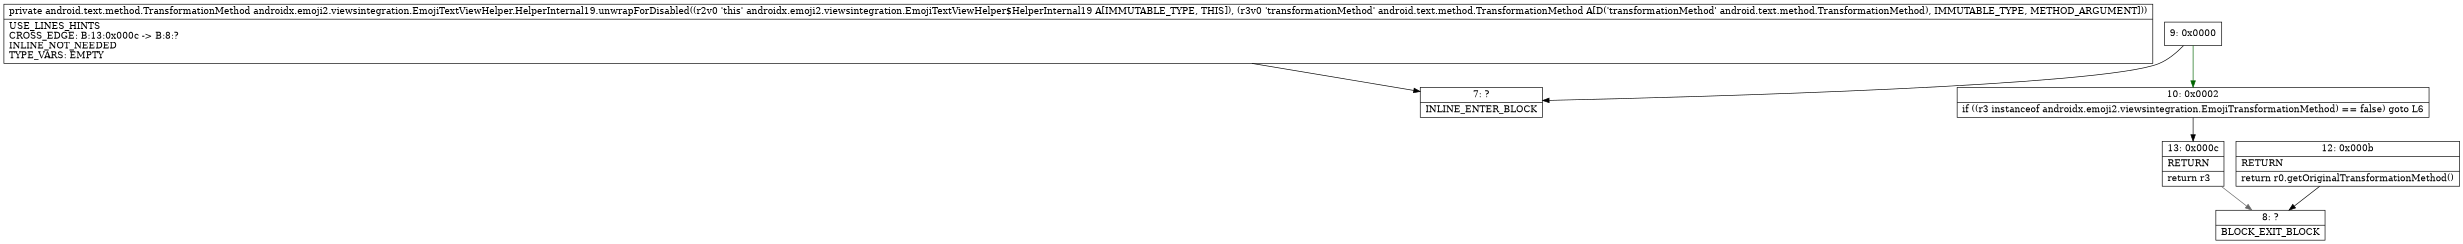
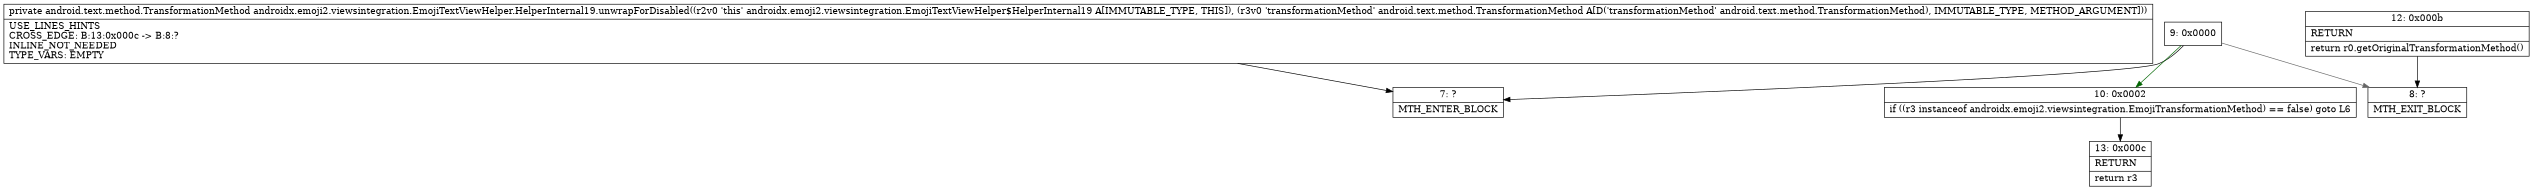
  digraph {
    fontname="DejaVu Serif"
    node [fontname="DejaVu Serif" shape=record]
    edge [color=black fontname="DejaVu Serif"]
-   n1 [label="{7\:\ ?|INLINE_ENTER_BLOCK\l}"]
+   n1 [label="{7\:\ ?|MTH_ENTER_BLOCK\l}"]
    n2 [label="{9\:\ 0x0000}"]
    n3 [label="{10\:\ 0x0002|if ((r3 instanceof androidx.emoji2.viewsintegration.EmojiTransformationMethod) == false) goto L6\l}"]
    n4 [label="{13\:\ 0x000c|RETURN\l|return r3\l}"]
-   n5 [label="{8\:\ ?|BLOCK_EXIT_BLOCK\l}"]
+   n5 [label="{8\:\ ?|MTH_EXIT_BLOCK\l}"]
    n6 [label="{12\:\ 0x000b|RETURN\l|return r0.getOriginalTransformationMethod()\l}"]
    n7 [label="{private android.text.method.TransformationMethod androidx.emoji2.viewsintegration.EmojiTextViewHelper.HelperInternal19.unwrapForDisabled((r2v0 'this' androidx.emoji2.viewsintegration.EmojiTextViewHelper$HelperInternal19 A[IMMUTABLE_TYPE, THIS]), (r3v0 'transformationMethod' android.text.method.TransformationMethod A[D('transformationMethod' android.text.method.TransformationMethod), IMMUTABLE_TYPE, METHOD_ARGUMENT]))  | USE_LINES_HINTS\lCROSS_EDGE: B:13:0x000c \-\> B:8:?\lINLINE_NOT_NEEDED\lTYPE_VARS: EMPTY\l}"]
    n2 -> n1
    n2 -> n3 [color=darkgreen]
    n3 -> n4
-   n4 -> n5 [color=gray40]
+   n2 -> n5 [color=gray40]
    n6 -> n5
    n7 -> n1
  }
